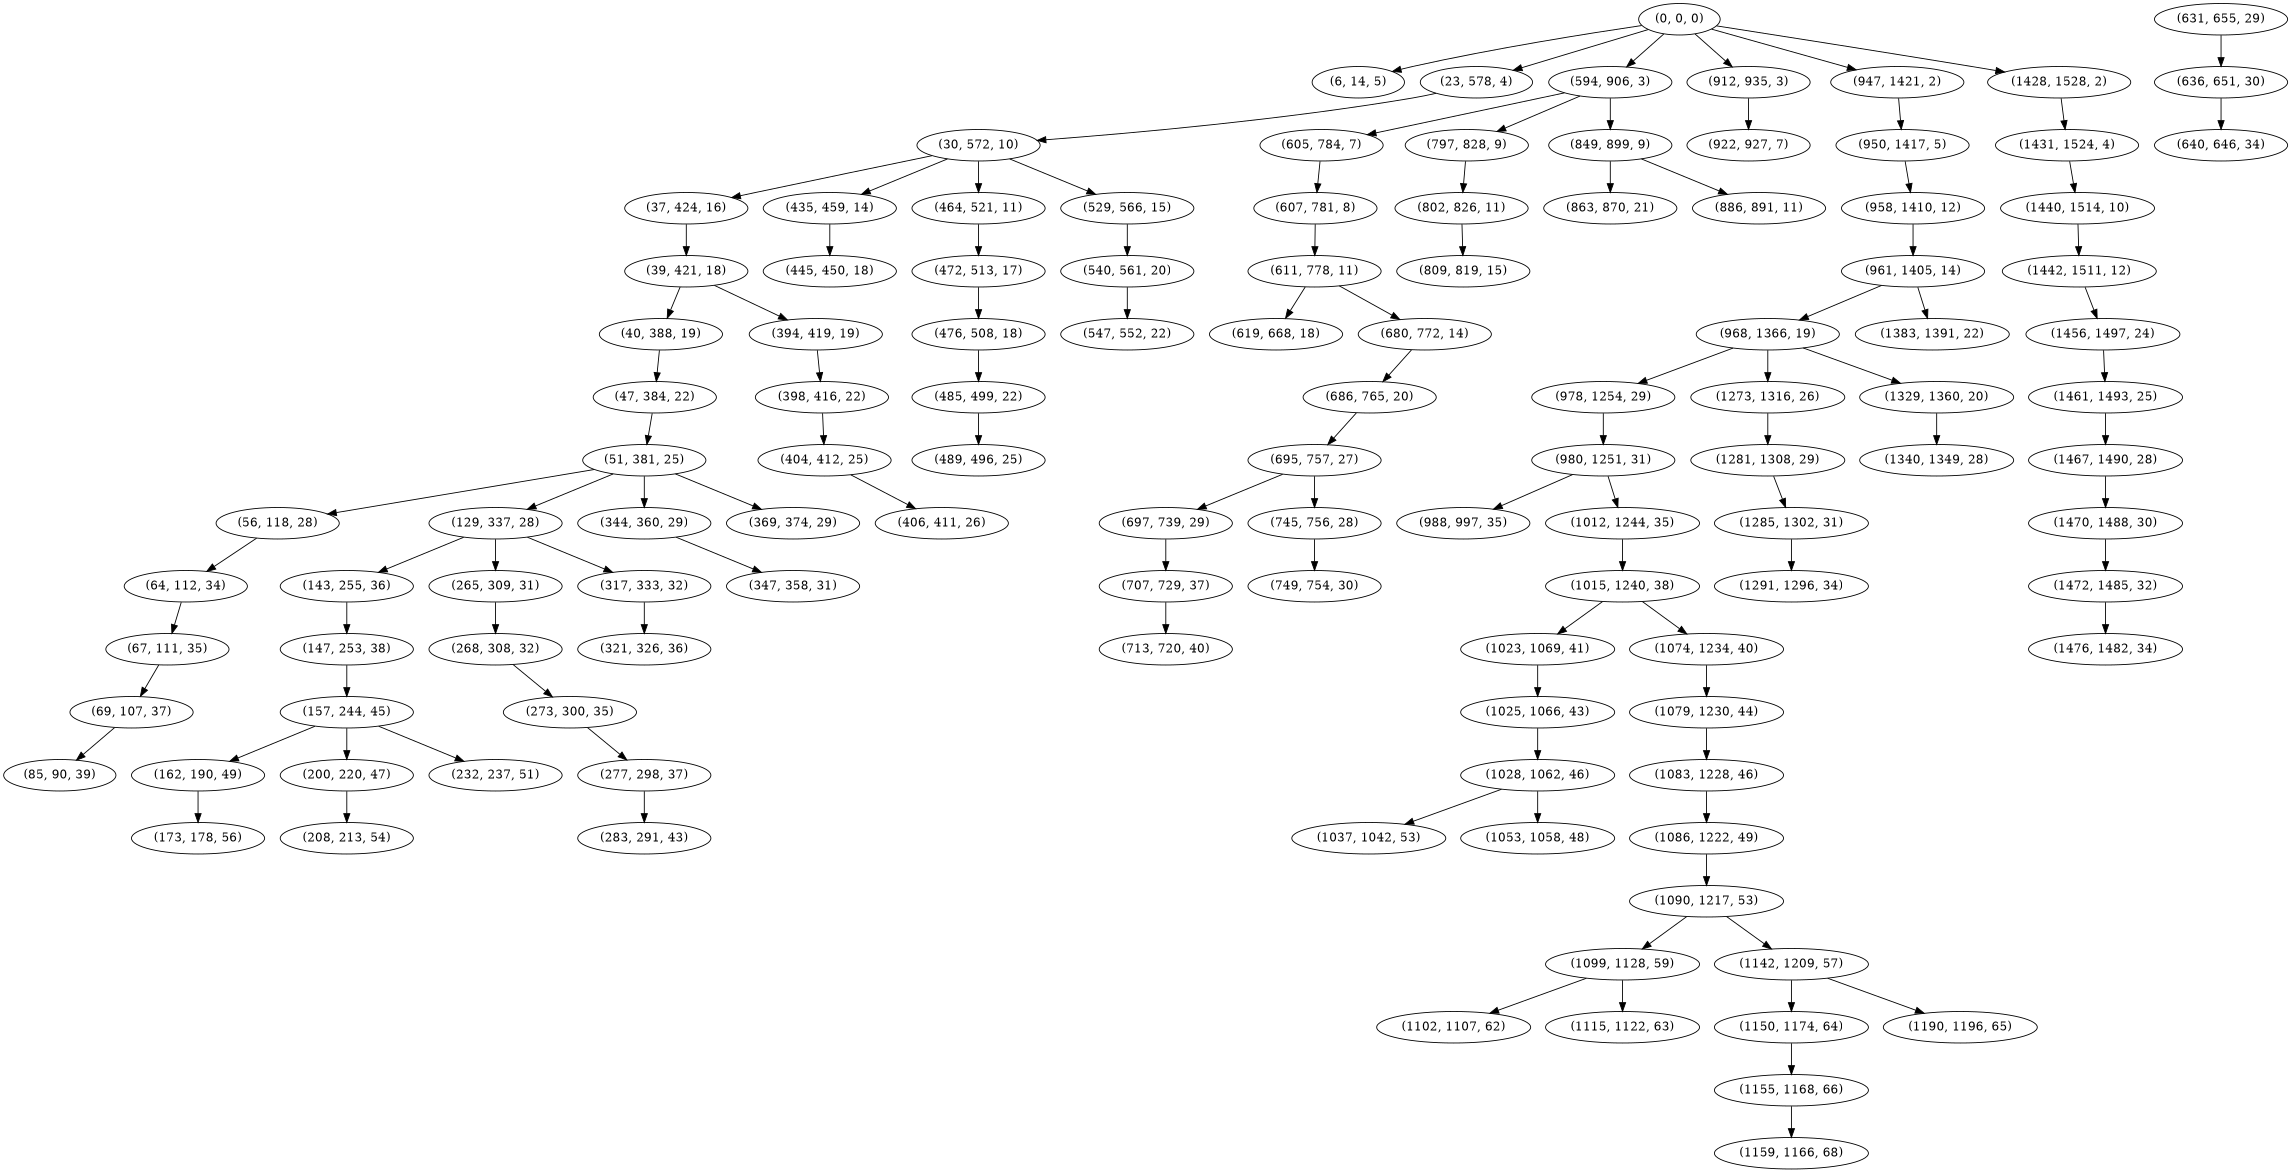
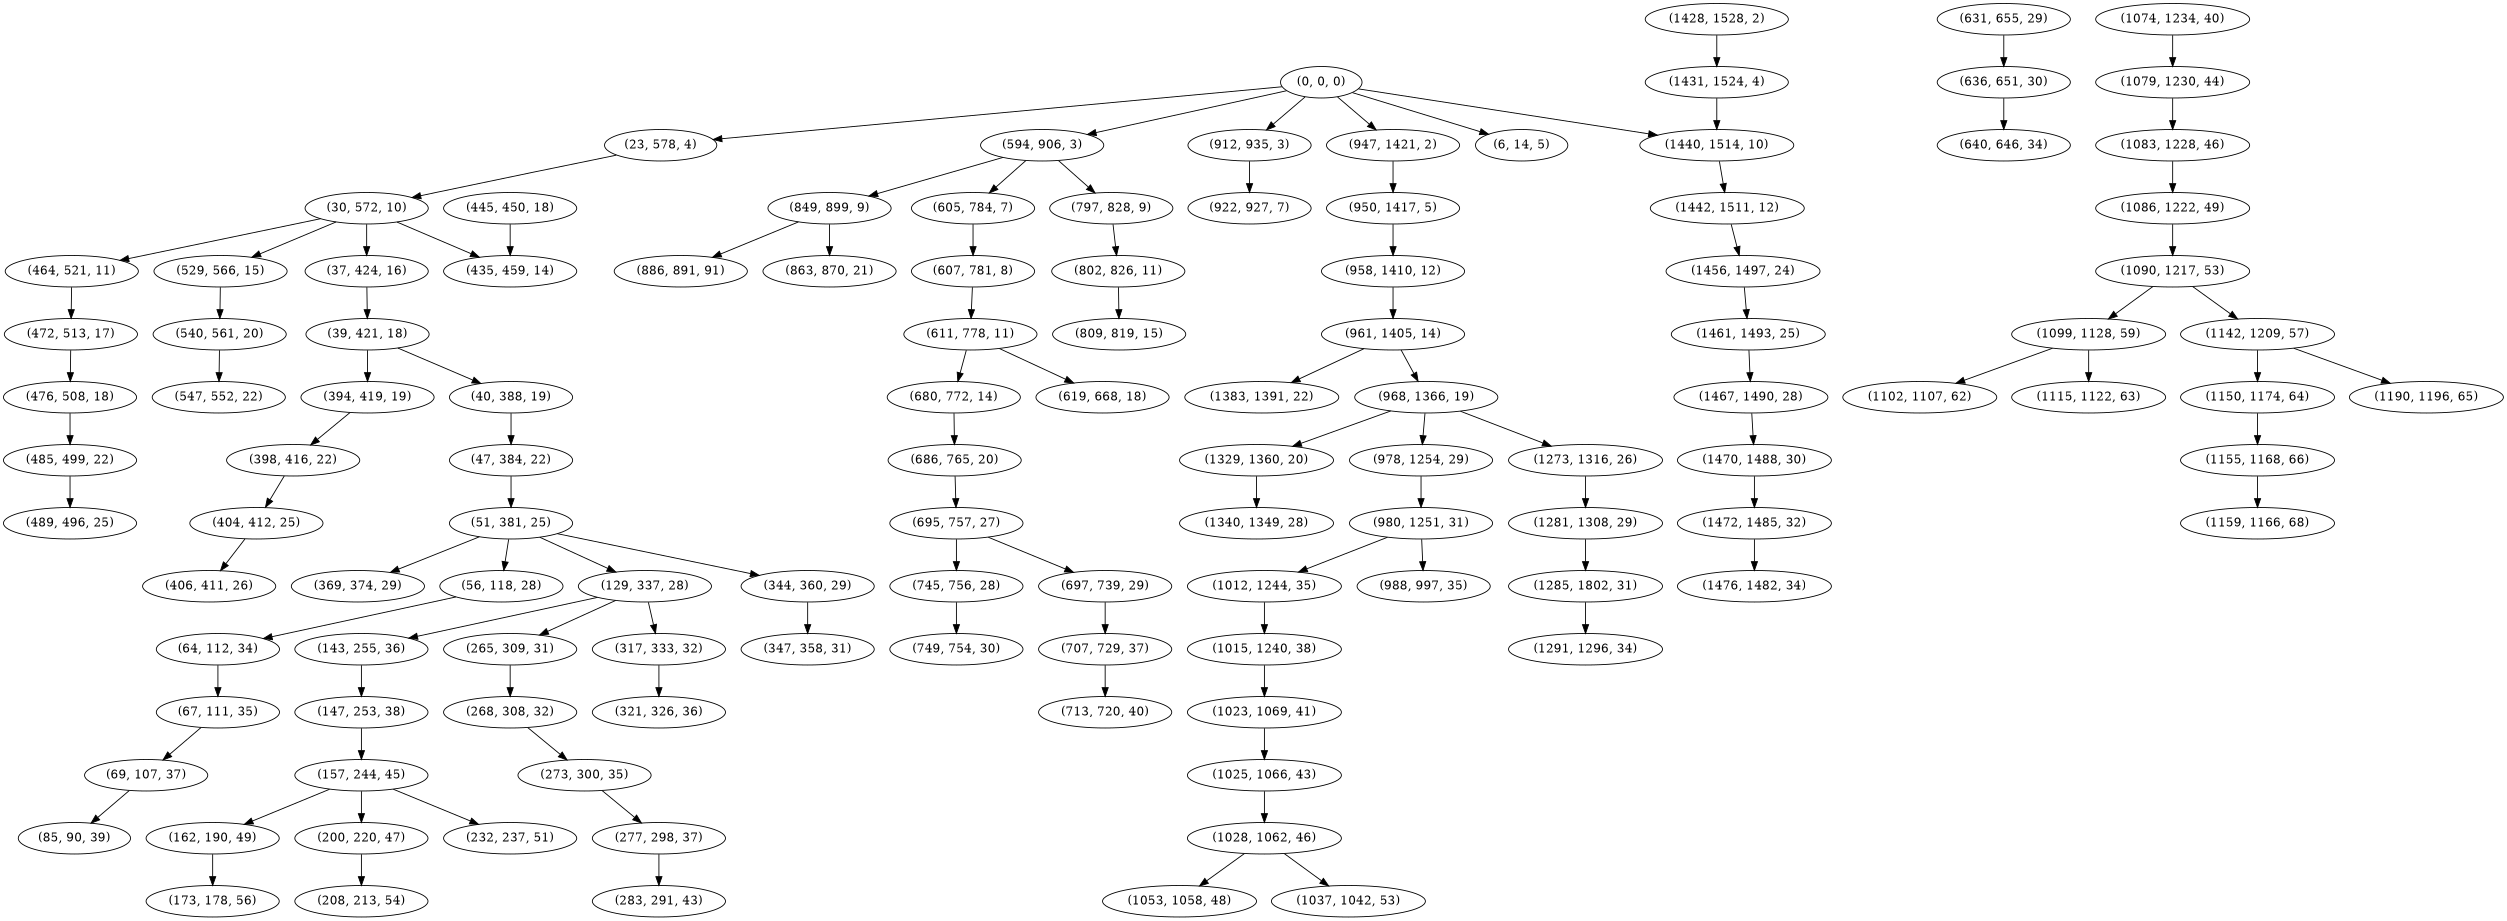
  digraph {
    "(0, 0, 0)"
    "(6, 14, 5)"
    "(23, 578, 4)"
    "(594, 906, 3)"
    "(912, 935, 3)"
    "(947, 1421, 2)"
    "(1428, 1528, 2)"
    "(30, 572, 10)"
    "(605, 784, 7)"
    "(797, 828, 9)"
    "(849, 899, 9)"
    "(922, 927, 7)"
    "(950, 1417, 5)"
    "(1431, 1524, 4)"
    "(37, 424, 16)"
    "(435, 459, 14)"
    "(464, 521, 11)"
    "(529, 566, 15)"
    "(39, 421, 18)"
    "(445, 450, 18)"
    "(472, 513, 17)"
    "(540, 561, 20)"
    "(40, 388, 19)"
    "(394, 419, 19)"
    "(47, 384, 22)"
    "(398, 416, 22)"
    "(51, 381, 25)"
    "(56, 118, 28)"
    "(129, 337, 28)"
    "(344, 360, 29)"
    "(369, 374, 29)"
    "(64, 112, 34)"
    "(143, 255, 36)"
    "(265, 309, 31)"
    "(317, 333, 32)"
    "(347, 358, 31)"
    "(67, 111, 35)"
    "(69, 107, 37)"
    "(85, 90, 39)"
    "(147, 253, 38)"
    "(268, 308, 32)"
    "(321, 326, 36)"
    "(157, 244, 45)"
    "(162, 190, 49)"
    "(200, 220, 47)"
    "(232, 237, 51)"
    "(173, 178, 56)"
    "(208, 213, 54)"
    "(273, 300, 35)"
    "(277, 298, 37)"
    "(283, 291, 43)"
    "(404, 412, 25)"
    "(406, 411, 26)"
    "(476, 508, 18)"
    "(485, 499, 22)"
    "(489, 496, 25)"
    "(547, 552, 22)"
    "(607, 781, 8)"
    "(802, 826, 11)"
    "(863, 870, 21)"
-   "(886, 891, 11)"
+   "(886, 891, 11)" [label="(886, 891, 91)"]
    "(611, 778, 11)"
    "(619, 668, 18)"
    "(680, 772, 14)"
    "(686, 765, 20)"
    "(631, 655, 29)"
    "(636, 651, 30)"
    "(640, 646, 34)"
    "(695, 757, 27)"
    "(697, 739, 29)"
    "(745, 756, 28)"
    "(707, 729, 37)"
    "(749, 754, 30)"
    "(713, 720, 40)"
    "(809, 819, 15)"
    "(958, 1410, 12)"
    "(961, 1405, 14)"
    "(968, 1366, 19)"
    "(1383, 1391, 22)"
    "(978, 1254, 29)"
    "(1273, 1316, 26)"
    "(1329, 1360, 20)"
    "(980, 1251, 31)"
    "(1281, 1308, 29)"
    "(1340, 1349, 28)"
    "(988, 997, 35)"
    "(1012, 1244, 35)"
    "(1015, 1240, 38)"
    "(1023, 1069, 41)"
    "(1074, 1234, 40)"
    "(1025, 1066, 43)"
    "(1079, 1230, 44)"
    "(1028, 1062, 46)"
    "(1037, 1042, 53)"
    "(1053, 1058, 48)"
    "(1083, 1228, 46)"
    "(1086, 1222, 49)"
    "(1090, 1217, 53)"
    "(1099, 1128, 59)"
    "(1142, 1209, 57)"
    "(1102, 1107, 62)"
    "(1115, 1122, 63)"
    "(1150, 1174, 64)"
    "(1190, 1196, 65)"
    "(1155, 1168, 66)"
    "(1159, 1166, 68)"
-   "(1285, 1302, 31)"
+   "(1285, 1302, 31)" [label="(1285, 1802, 31)"]
    "(1291, 1296, 34)"
    "(1440, 1514, 10)"
    "(1442, 1511, 12)"
    "(1456, 1497, 24)"
    "(1461, 1493, 25)"
    "(1467, 1490, 28)"
    "(1470, 1488, 30)"
    "(1472, 1485, 32)"
    "(1476, 1482, 34)"
    "(0, 0, 0)" -> "(6, 14, 5)"
    "(0, 0, 0)" -> "(23, 578, 4)"
    "(0, 0, 0)" -> "(594, 906, 3)"
    "(0, 0, 0)" -> "(912, 935, 3)"
    "(0, 0, 0)" -> "(947, 1421, 2)"
-   "(0, 0, 0)" -> "(1428, 1528, 2)"
+   "(0, 0, 0)" -> "(1440, 1514, 10)"
    "(23, 578, 4)" -> "(30, 572, 10)"
    "(594, 906, 3)" -> "(605, 784, 7)"
    "(594, 906, 3)" -> "(797, 828, 9)"
    "(594, 906, 3)" -> "(849, 899, 9)"
    "(912, 935, 3)" -> "(922, 927, 7)"
    "(947, 1421, 2)" -> "(950, 1417, 5)"
    "(1428, 1528, 2)" -> "(1431, 1524, 4)"
    "(30, 572, 10)" -> "(37, 424, 16)"
    "(30, 572, 10)" -> "(435, 459, 14)"
    "(30, 572, 10)" -> "(464, 521, 11)"
    "(30, 572, 10)" -> "(529, 566, 15)"
    "(605, 784, 7)" -> "(607, 781, 8)"
    "(797, 828, 9)" -> "(802, 826, 11)"
    "(849, 899, 9)" -> "(863, 870, 21)"
    "(849, 899, 9)" -> "(886, 891, 11)"
    "(950, 1417, 5)" -> "(958, 1410, 12)"
    "(1431, 1524, 4)" -> "(1440, 1514, 10)"
    "(37, 424, 16)" -> "(39, 421, 18)"
-   "(435, 459, 14)" -> "(445, 450, 18)"
+   "(445, 450, 18)" -> "(435, 459, 14)"
    "(464, 521, 11)" -> "(472, 513, 17)"
    "(529, 566, 15)" -> "(540, 561, 20)"
    "(39, 421, 18)" -> "(40, 388, 19)"
    "(39, 421, 18)" -> "(394, 419, 19)"
    "(472, 513, 17)" -> "(476, 508, 18)"
    "(540, 561, 20)" -> "(547, 552, 22)"
    "(40, 388, 19)" -> "(47, 384, 22)"
    "(394, 419, 19)" -> "(398, 416, 22)"
    "(47, 384, 22)" -> "(51, 381, 25)"
    "(398, 416, 22)" -> "(404, 412, 25)"
    "(51, 381, 25)" -> "(56, 118, 28)"
    "(51, 381, 25)" -> "(129, 337, 28)"
    "(51, 381, 25)" -> "(344, 360, 29)"
    "(51, 381, 25)" -> "(369, 374, 29)"
    "(56, 118, 28)" -> "(64, 112, 34)"
    "(129, 337, 28)" -> "(143, 255, 36)"
    "(129, 337, 28)" -> "(265, 309, 31)"
    "(129, 337, 28)" -> "(317, 333, 32)"
    "(344, 360, 29)" -> "(347, 358, 31)"
    "(64, 112, 34)" -> "(67, 111, 35)"
    "(143, 255, 36)" -> "(147, 253, 38)"
    "(265, 309, 31)" -> "(268, 308, 32)"
    "(317, 333, 32)" -> "(321, 326, 36)"
    "(67, 111, 35)" -> "(69, 107, 37)"
    "(69, 107, 37)" -> "(85, 90, 39)"
    "(147, 253, 38)" -> "(157, 244, 45)"
    "(268, 308, 32)" -> "(273, 300, 35)"
    "(157, 244, 45)" -> "(162, 190, 49)"
    "(157, 244, 45)" -> "(200, 220, 47)"
    "(157, 244, 45)" -> "(232, 237, 51)"
    "(162, 190, 49)" -> "(173, 178, 56)"
    "(200, 220, 47)" -> "(208, 213, 54)"
    "(273, 300, 35)" -> "(277, 298, 37)"
    "(277, 298, 37)" -> "(283, 291, 43)"
    "(404, 412, 25)" -> "(406, 411, 26)"
    "(476, 508, 18)" -> "(485, 499, 22)"
    "(485, 499, 22)" -> "(489, 496, 25)"
    "(607, 781, 8)" -> "(611, 778, 11)"
    "(802, 826, 11)" -> "(809, 819, 15)"
    "(611, 778, 11)" -> "(619, 668, 18)"
    "(611, 778, 11)" -> "(680, 772, 14)"
    "(680, 772, 14)" -> "(686, 765, 20)"
    "(686, 765, 20)" -> "(695, 757, 27)"
    "(631, 655, 29)" -> "(636, 651, 30)"
    "(636, 651, 30)" -> "(640, 646, 34)"
    "(695, 757, 27)" -> "(697, 739, 29)"
    "(695, 757, 27)" -> "(745, 756, 28)"
    "(697, 739, 29)" -> "(707, 729, 37)"
    "(745, 756, 28)" -> "(749, 754, 30)"
    "(707, 729, 37)" -> "(713, 720, 40)"
    "(958, 1410, 12)" -> "(961, 1405, 14)"
    "(961, 1405, 14)" -> "(968, 1366, 19)"
    "(961, 1405, 14)" -> "(1383, 1391, 22)"
    "(968, 1366, 19)" -> "(978, 1254, 29)"
    "(968, 1366, 19)" -> "(1273, 1316, 26)"
    "(968, 1366, 19)" -> "(1329, 1360, 20)"
    "(978, 1254, 29)" -> "(980, 1251, 31)"
    "(1273, 1316, 26)" -> "(1281, 1308, 29)"
    "(1329, 1360, 20)" -> "(1340, 1349, 28)"
    "(980, 1251, 31)" -> "(988, 997, 35)"
    "(980, 1251, 31)" -> "(1012, 1244, 35)"
    "(1281, 1308, 29)" -> "(1285, 1302, 31)"
    "(1012, 1244, 35)" -> "(1015, 1240, 38)"
    "(1015, 1240, 38)" -> "(1023, 1069, 41)"
-   "(1015, 1240, 38)" -> "(1074, 1234, 40)"
    "(1023, 1069, 41)" -> "(1025, 1066, 43)"
    "(1074, 1234, 40)" -> "(1079, 1230, 44)"
    "(1025, 1066, 43)" -> "(1028, 1062, 46)"
    "(1079, 1230, 44)" -> "(1083, 1228, 46)"
    "(1028, 1062, 46)" -> "(1037, 1042, 53)"
    "(1028, 1062, 46)" -> "(1053, 1058, 48)"
    "(1083, 1228, 46)" -> "(1086, 1222, 49)"
    "(1086, 1222, 49)" -> "(1090, 1217, 53)"
    "(1090, 1217, 53)" -> "(1099, 1128, 59)"
    "(1090, 1217, 53)" -> "(1142, 1209, 57)"
    "(1099, 1128, 59)" -> "(1102, 1107, 62)"
    "(1099, 1128, 59)" -> "(1115, 1122, 63)"
    "(1142, 1209, 57)" -> "(1150, 1174, 64)"
    "(1142, 1209, 57)" -> "(1190, 1196, 65)"
    "(1150, 1174, 64)" -> "(1155, 1168, 66)"
    "(1155, 1168, 66)" -> "(1159, 1166, 68)"
    "(1285, 1302, 31)" -> "(1291, 1296, 34)"
    "(1440, 1514, 10)" -> "(1442, 1511, 12)"
    "(1442, 1511, 12)" -> "(1456, 1497, 24)"
    "(1456, 1497, 24)" -> "(1461, 1493, 25)"
    "(1461, 1493, 25)" -> "(1467, 1490, 28)"
    "(1467, 1490, 28)" -> "(1470, 1488, 30)"
    "(1470, 1488, 30)" -> "(1472, 1485, 32)"
    "(1472, 1485, 32)" -> "(1476, 1482, 34)"
  }
